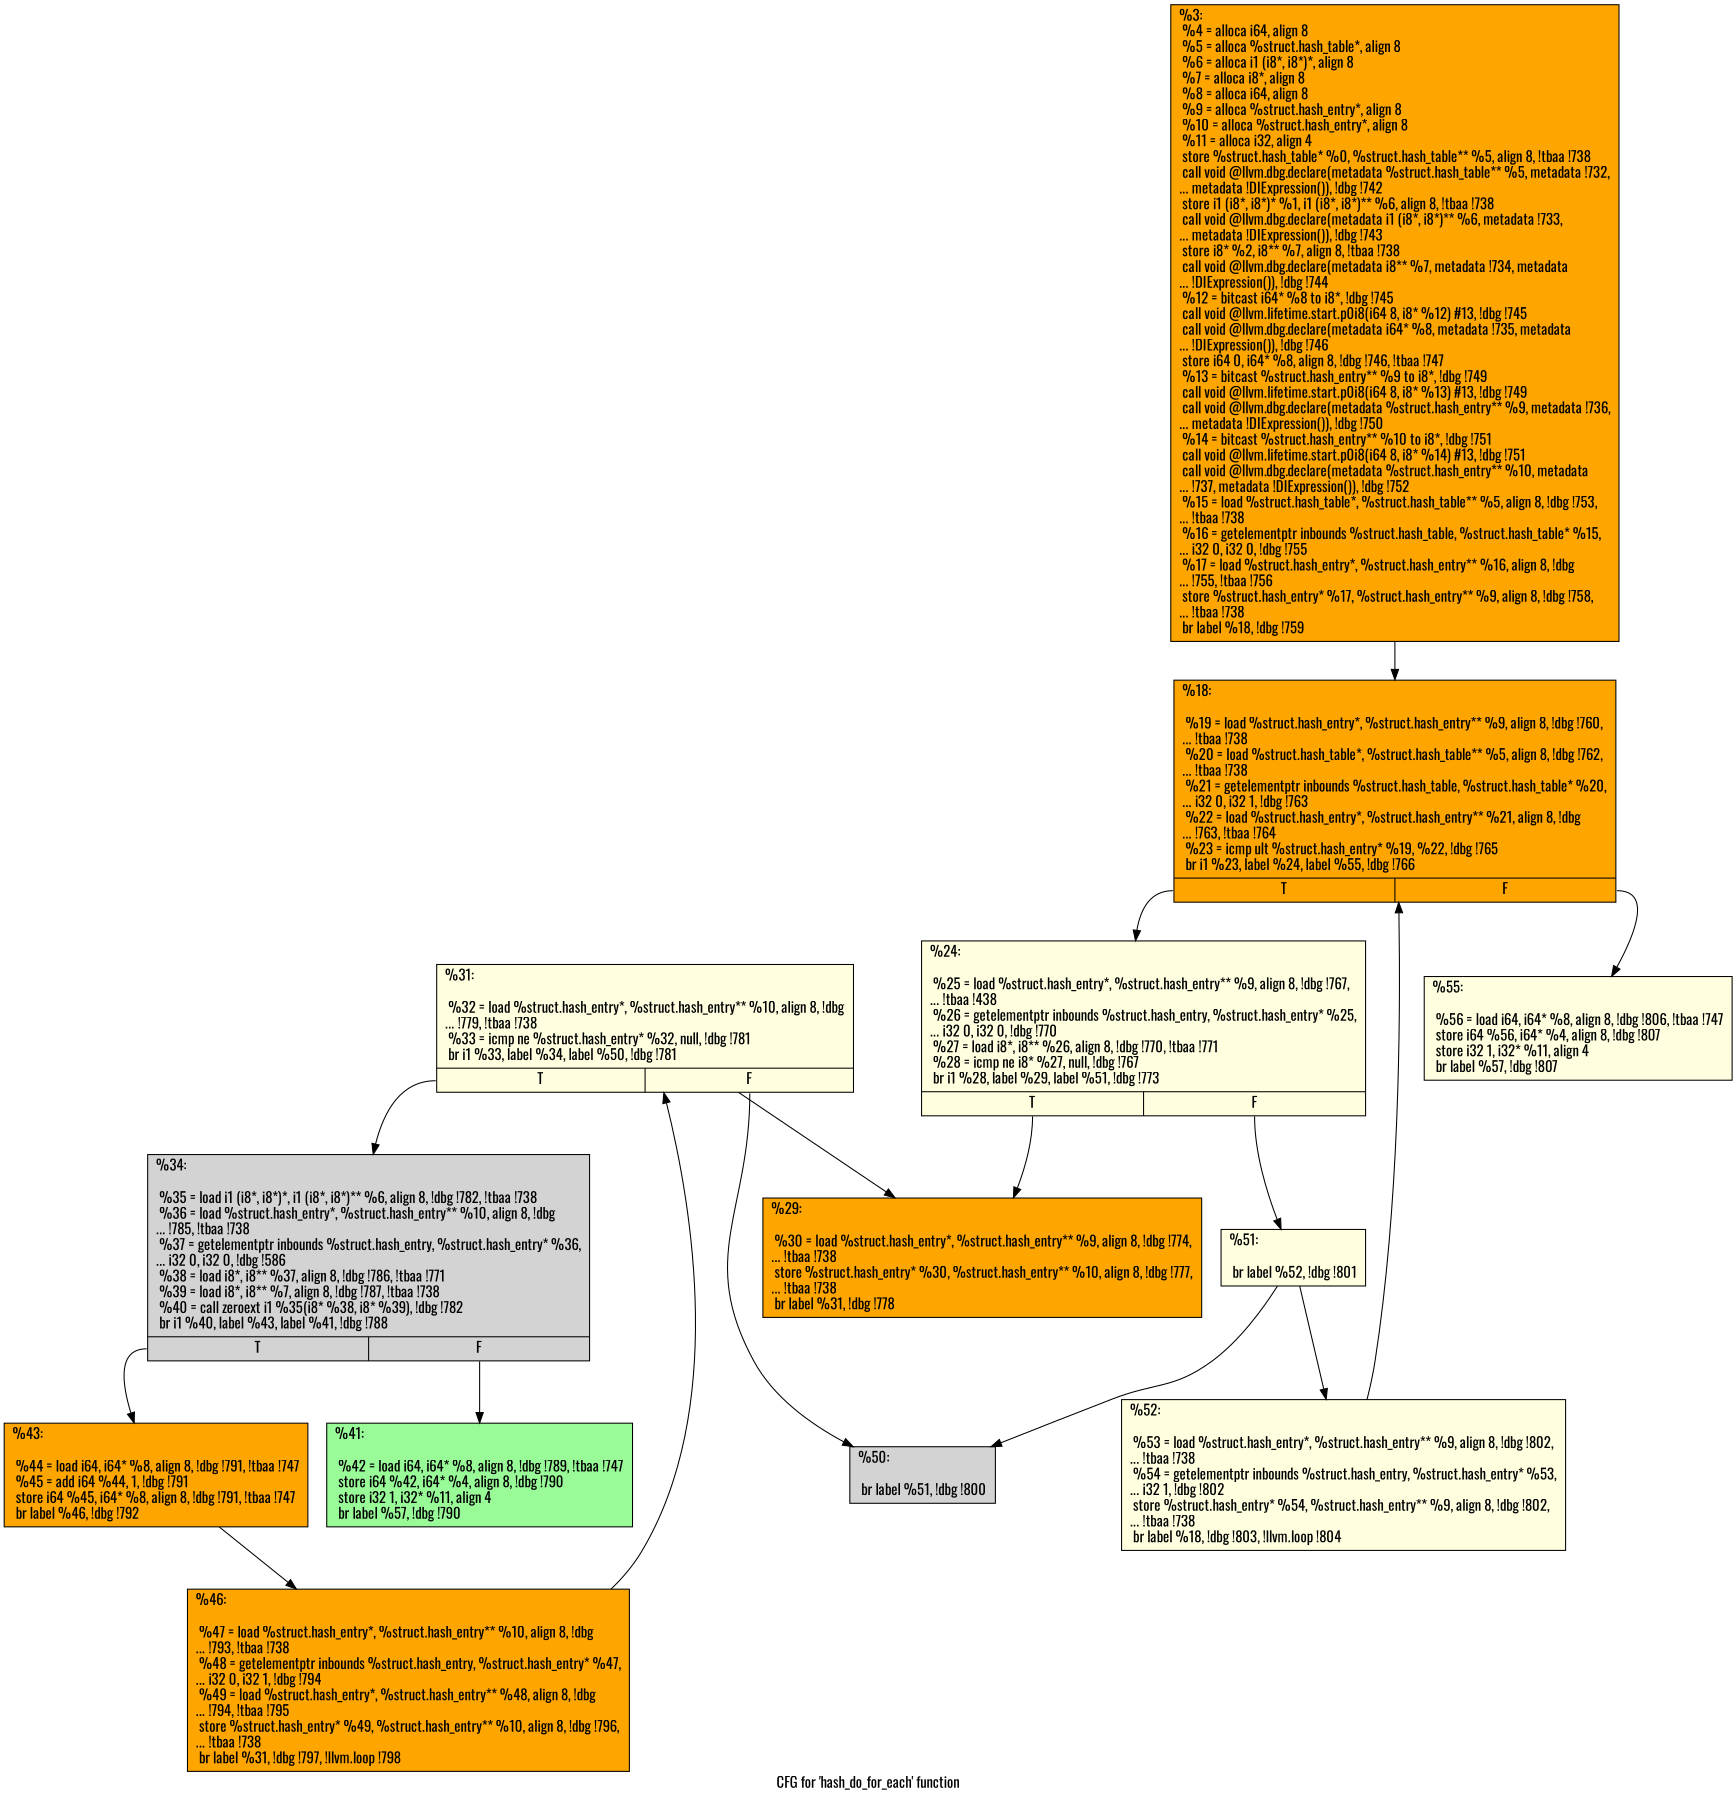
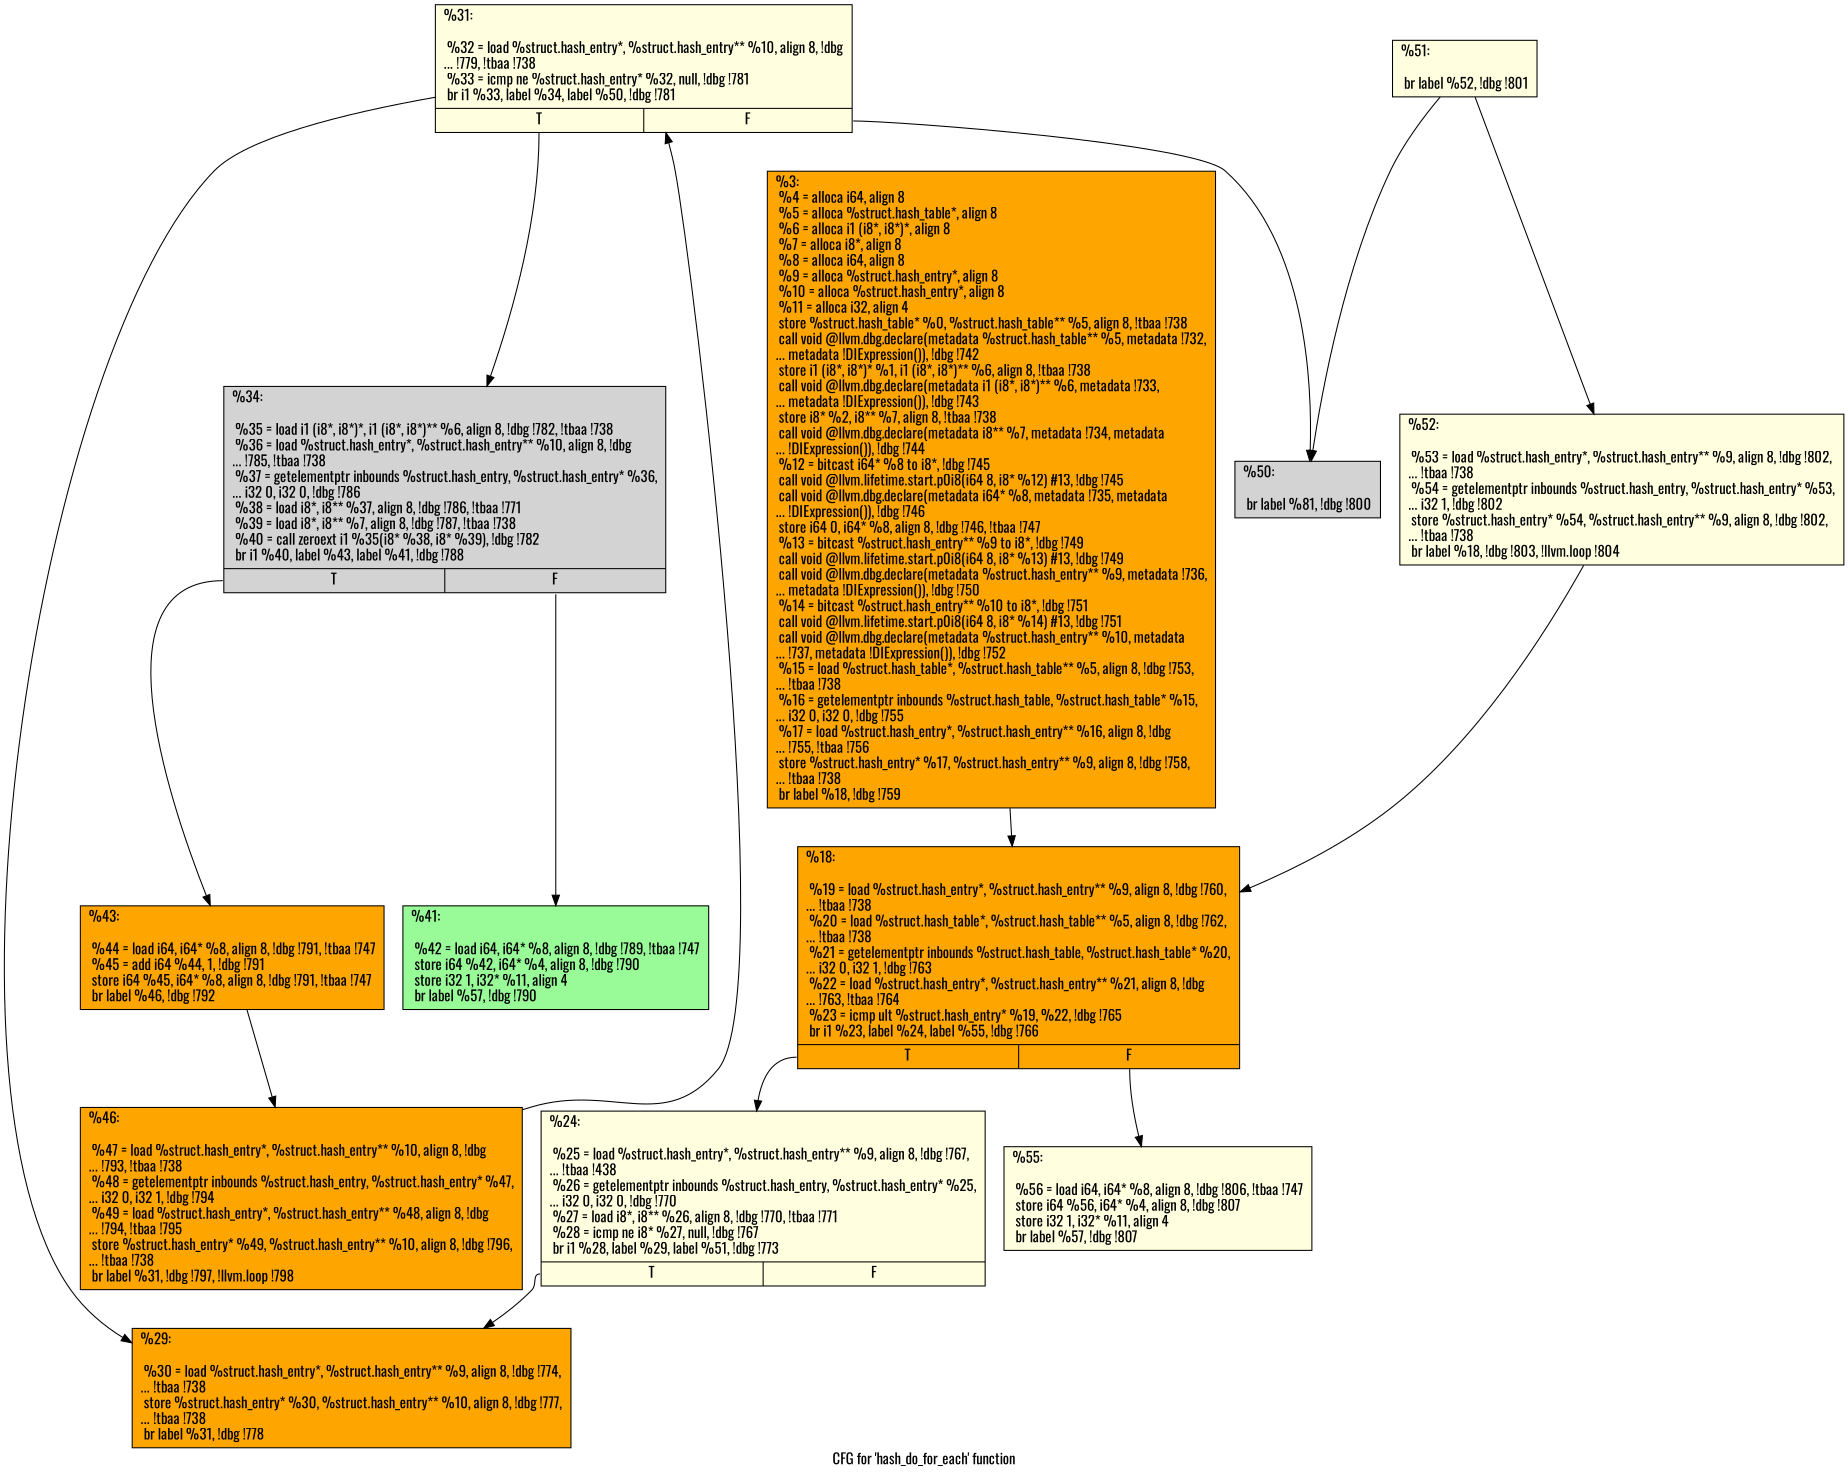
  digraph {
    fontname=Oswald
    label="CFG for 'hash_do_for_each' function"
    node [fillcolor=orange fontname=Oswald shape=record style=filled]
    edge [fontname=Oswald]
    n1 [label="{%3:\l  %4 = alloca i64, align 8\l  %5 = alloca %struct.hash_table*, align 8\l  %6 = alloca i1 (i8*, i8*)*, align 8\l  %7 = alloca i8*, align 8\l  %8 = alloca i64, align 8\l  %9 = alloca %struct.hash_entry*, align 8\l  %10 = alloca %struct.hash_entry*, align 8\l  %11 = alloca i32, align 4\l  store %struct.hash_table* %0, %struct.hash_table** %5, align 8, !tbaa !738\l  call void @llvm.dbg.declare(metadata %struct.hash_table** %5, metadata !732,\l... metadata !DIExpression()), !dbg !742\l  store i1 (i8*, i8*)* %1, i1 (i8*, i8*)** %6, align 8, !tbaa !738\l  call void @llvm.dbg.declare(metadata i1 (i8*, i8*)** %6, metadata !733,\l... metadata !DIExpression()), !dbg !743\l  store i8* %2, i8** %7, align 8, !tbaa !738\l  call void @llvm.dbg.declare(metadata i8** %7, metadata !734, metadata\l... !DIExpression()), !dbg !744\l  %12 = bitcast i64* %8 to i8*, !dbg !745\l  call void @llvm.lifetime.start.p0i8(i64 8, i8* %12) #13, !dbg !745\l  call void @llvm.dbg.declare(metadata i64* %8, metadata !735, metadata\l... !DIExpression()), !dbg !746\l  store i64 0, i64* %8, align 8, !dbg !746, !tbaa !747\l  %13 = bitcast %struct.hash_entry** %9 to i8*, !dbg !749\l  call void @llvm.lifetime.start.p0i8(i64 8, i8* %13) #13, !dbg !749\l  call void @llvm.dbg.declare(metadata %struct.hash_entry** %9, metadata !736,\l... metadata !DIExpression()), !dbg !750\l  %14 = bitcast %struct.hash_entry** %10 to i8*, !dbg !751\l  call void @llvm.lifetime.start.p0i8(i64 8, i8* %14) #13, !dbg !751\l  call void @llvm.dbg.declare(metadata %struct.hash_entry** %10, metadata\l... !737, metadata !DIExpression()), !dbg !752\l  %15 = load %struct.hash_table*, %struct.hash_table** %5, align 8, !dbg !753,\l... !tbaa !738\l  %16 = getelementptr inbounds %struct.hash_table, %struct.hash_table* %15,\l... i32 0, i32 0, !dbg !755\l  %17 = load %struct.hash_entry*, %struct.hash_entry** %16, align 8, !dbg\l... !755, !tbaa !756\l  store %struct.hash_entry* %17, %struct.hash_entry** %9, align 8, !dbg !758,\l... !tbaa !738\l  br label %18, !dbg !759\l}"]
    n2 [label="{%18:\l\l  %19 = load %struct.hash_entry*, %struct.hash_entry** %9, align 8, !dbg !760,\l... !tbaa !738\l  %20 = load %struct.hash_table*, %struct.hash_table** %5, align 8, !dbg !762,\l... !tbaa !738\l  %21 = getelementptr inbounds %struct.hash_table, %struct.hash_table* %20,\l... i32 0, i32 1, !dbg !763\l  %22 = load %struct.hash_entry*, %struct.hash_entry** %21, align 8, !dbg\l... !763, !tbaa !764\l  %23 = icmp ult %struct.hash_entry* %19, %22, !dbg !765\l  br i1 %23, label %24, label %55, !dbg !766\l|{<s0>T|<s1>F}}"]
    n3 [fillcolor=lightyellow label="{%24:\l\l  %25 = load %struct.hash_entry*, %struct.hash_entry** %9, align 8, !dbg !767,\l... !tbaa !438\l  %26 = getelementptr inbounds %struct.hash_entry, %struct.hash_entry* %25,\l... i32 0, i32 0, !dbg !770\l  %27 = load i8*, i8** %26, align 8, !dbg !770, !tbaa !771\l  %28 = icmp ne i8* %27, null, !dbg !767\l  br i1 %28, label %29, label %51, !dbg !773\l|{<s0>T|<s1>F}}"]
    n4 [fillcolor=lightyellow label="{%55:\l\l  %56 = load i64, i64* %8, align 8, !dbg !806, !tbaa !747\l  store i64 %56, i64* %4, align 8, !dbg !807\l  store i32 1, i32* %11, align 4\l  br label %57, !dbg !807\l}"]
    n5 [label="{%29:\l\l  %30 = load %struct.hash_entry*, %struct.hash_entry** %9, align 8, !dbg !774,\l... !tbaa !738\l  store %struct.hash_entry* %30, %struct.hash_entry** %10, align 8, !dbg !777,\l... !tbaa !738\l  br label %31, !dbg !778\l}"]
    n6 [fillcolor=lightyellow label="{%51:\l\l  br label %52, !dbg !801\l}"]
    n7 [fillcolor=lightyellow label="{%52:\l\l  %53 = load %struct.hash_entry*, %struct.hash_entry** %9, align 8, !dbg !802,\l... !tbaa !738\l  %54 = getelementptr inbounds %struct.hash_entry, %struct.hash_entry* %53,\l... i32 1, !dbg !802\l  store %struct.hash_entry* %54, %struct.hash_entry** %9, align 8, !dbg !802,\l... !tbaa !738\l  br label %18, !dbg !803, !llvm.loop !804\l}"]
-   n8 [fillcolor=lightgrey label="{%50:\l\l  br label %51, !dbg !800\l}"]
+   n8 [fillcolor=lightgrey label="{%50:\l\l  br label %81, !dbg !800\l}"]
    n9 [fillcolor=lightyellow label="{%31:\l\l  %32 = load %struct.hash_entry*, %struct.hash_entry** %10, align 8, !dbg\l... !779, !tbaa !738\l  %33 = icmp ne %struct.hash_entry* %32, null, !dbg !781\l  br i1 %33, label %34, label %50, !dbg !781\l|{<s0>T|<s1>F}}"]
-   n10 [fillcolor=lightgrey label="{%34:\l\l  %35 = load i1 (i8*, i8*)*, i1 (i8*, i8*)** %6, align 8, !dbg !782, !tbaa !738\l  %36 = load %struct.hash_entry*, %struct.hash_entry** %10, align 8, !dbg\l... !785, !tbaa !738\l  %37 = getelementptr inbounds %struct.hash_entry, %struct.hash_entry* %36,\l... i32 0, i32 0, !dbg !586\l  %38 = load i8*, i8** %37, align 8, !dbg !786, !tbaa !771\l  %39 = load i8*, i8** %7, align 8, !dbg !787, !tbaa !738\l  %40 = call zeroext i1 %35(i8* %38, i8* %39), !dbg !782\l  br i1 %40, label %43, label %41, !dbg !788\l|{<s0>T|<s1>F}}"]
+   n10 [fillcolor=lightgrey label="{%34:\l\l  %35 = load i1 (i8*, i8*)*, i1 (i8*, i8*)** %6, align 8, !dbg !782, !tbaa !738\l  %36 = load %struct.hash_entry*, %struct.hash_entry** %10, align 8, !dbg\l... !785, !tbaa !738\l  %37 = getelementptr inbounds %struct.hash_entry, %struct.hash_entry* %36,\l... i32 0, i32 0, !dbg !786\l  %38 = load i8*, i8** %37, align 8, !dbg !786, !tbaa !771\l  %39 = load i8*, i8** %7, align 8, !dbg !787, !tbaa !738\l  %40 = call zeroext i1 %35(i8* %38, i8* %39), !dbg !782\l  br i1 %40, label %43, label %41, !dbg !788\l|{<s0>T|<s1>F}}"]
    n11 [label="{%43:\l\l  %44 = load i64, i64* %8, align 8, !dbg !791, !tbaa !747\l  %45 = add i64 %44, 1, !dbg !791\l  store i64 %45, i64* %8, align 8, !dbg !791, !tbaa !747\l  br label %46, !dbg !792\l}"]
    n12 [fillcolor=palegreen label="{%41:\l\l  %42 = load i64, i64* %8, align 8, !dbg !789, !tbaa !747\l  store i64 %42, i64* %4, align 8, !dbg !790\l  store i32 1, i32* %11, align 4\l  br label %57, !dbg !790\l}"]
    n13 [label="{%46:\l\l  %47 = load %struct.hash_entry*, %struct.hash_entry** %10, align 8, !dbg\l... !793, !tbaa !738\l  %48 = getelementptr inbounds %struct.hash_entry, %struct.hash_entry* %47,\l... i32 0, i32 1, !dbg !794\l  %49 = load %struct.hash_entry*, %struct.hash_entry** %48, align 8, !dbg\l... !794, !tbaa !795\l  store %struct.hash_entry* %49, %struct.hash_entry** %10, align 8, !dbg !796,\l... !tbaa !738\l  br label %31, !dbg !797, !llvm.loop !798\l}"]
    n1 -> n2
    n2 -> n3 [tailport=s0]
    n2 -> n4 [tailport=s1]
    n3 -> n5 [tailport=s0]
-   n3 -> n6 [tailport=s1]
    n6 -> n7
    n6 -> n8
    n7 -> n2
    n9 -> n5
    n9 -> n8 [tailport=s1]
    n9 -> n10 [tailport=s0]
    n10 -> n11 [tailport=s0]
    n10 -> n12 [tailport=s1]
    n11 -> n13
    n13 -> n9
  }
